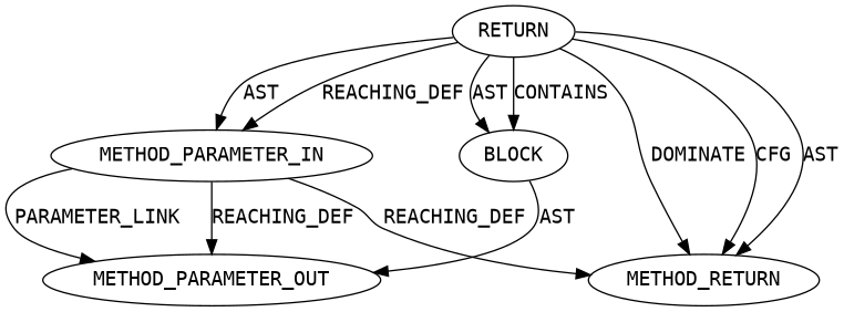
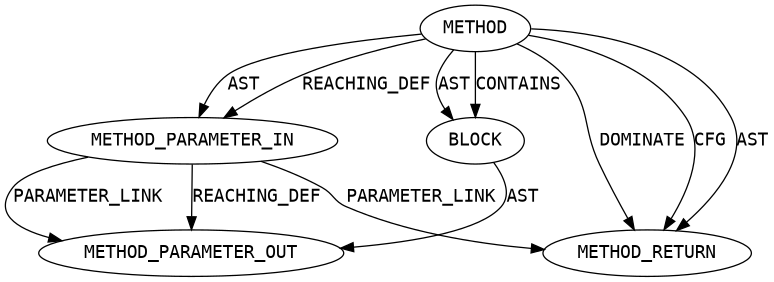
  digraph {
    fontname="DejaVu Sans Mono"
    node [CODE=p1 EVALUATION_STRATEGY=BY_VALUE ORDER=1 TYPE_FULL_NAME=ANY fontname="DejaVu Sans Mono"]
    edge [fontname="DejaVu Sans Mono"]
    n1 [INDEX=1 IS_VARIADIC=false NAME=p1 label=METHOD_PARAMETER_IN]
    n2 [INDEX=1 IS_VARIADIC=false NAME=p1 label=METHOD_PARAMETER_OUT]
    n3 [CODE=RET ORDER=2 label=METHOD_RETURN]
    n4 [ARGUMENT_INDEX=1 CODE="<empty>" label=BLOCK EVALUATION_STRATEGY=""]
-   n5 [AST_PARENT_FULL_NAME="<global>" AST_PARENT_TYPE=NAMESPACE_BLOCK CODE="<empty>" FILENAME="<empty>" FULL_NAME="<operator>.logicalNot" IS_EXTERNAL=true NAME="<operator>.logicalNot" ORDER=0 label=RETURN EVALUATION_STRATEGY="" TYPE_FULL_NAME=""]
+   n5 [AST_PARENT_FULL_NAME="<global>" AST_PARENT_TYPE=NAMESPACE_BLOCK CODE="<empty>" FILENAME="<empty>" FULL_NAME="<operator>.logicalNot" IS_EXTERNAL=true NAME="<operator>.logicalNot" ORDER=0 label=METHOD EVALUATION_STRATEGY="" TYPE_FULL_NAME=""]
    n1 -> n2 [label=PARAMETER_LINK]
    n1 -> n2 [VARIABLE=p1 label=REACHING_DEF]
-   n1 -> n3 [VARIABLE=p1 label=REACHING_DEF]
+   n1 -> n3 [VARIABLE=p1 label=PARAMETER_LINK]
    n4 -> n2 [label=AST]
    n5 -> n1 [label=REACHING_DEF]
    n5 -> n1 [label=AST]
    n5 -> n3 [label=DOMINATE]
    n5 -> n3 [label=CFG]
    n5 -> n3 [label=AST]
    n5 -> n4 [label=CONTAINS]
    n5 -> n4 [label=AST]
  }
